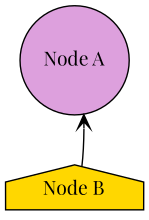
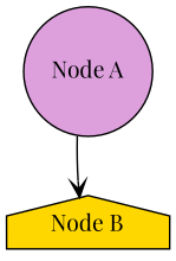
  digraph {
    fontname="Playfair Display"
    node [style=filled fontname="Playfair Display"]
    n1 [fillcolor=plum label="Node A" shape=circle]
    n2 [fillcolor=gold label="Node B" shape=house]
-   n2 -> n1 [arrowhead=vee fontname="Playfair Display"]
+   n1 -> n2 [arrowhead=vee fontname="Playfair Display"]
  }
